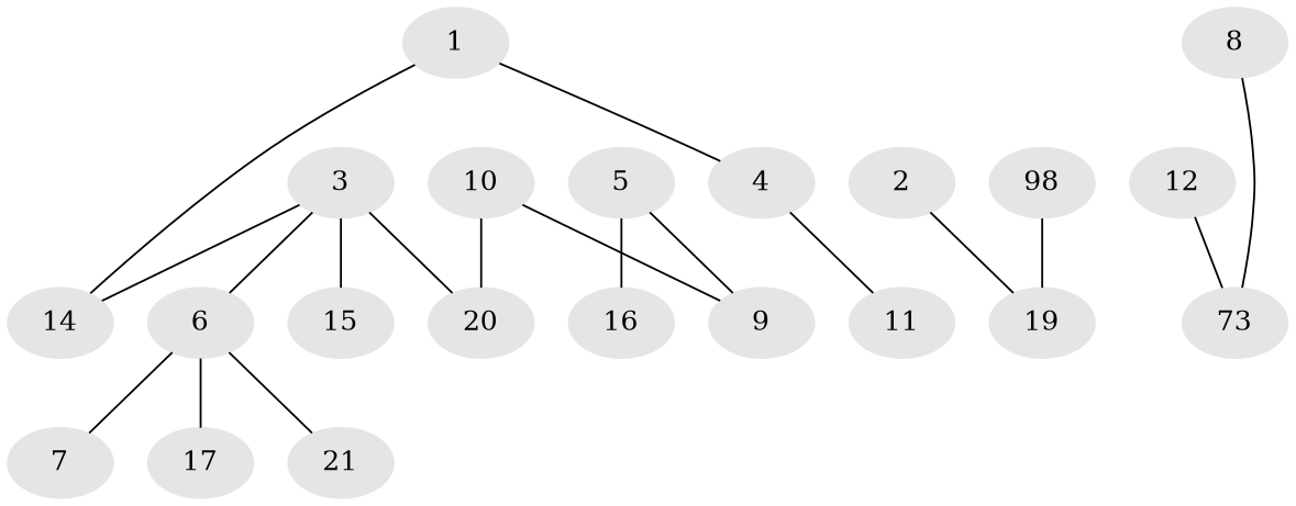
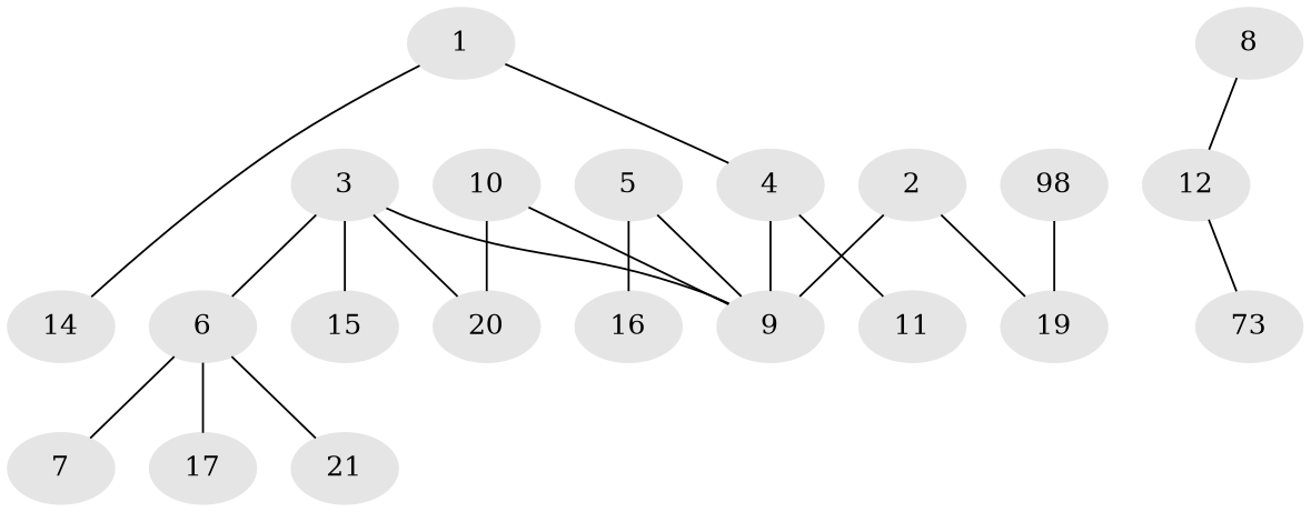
  graph {
    node [color=gray90 style=filled]
    edge [weight=1.0]
    1
    4
    14
    9
    11
    2
    19
    3
    6
    15
    20
    7
    17
    21
    5
    16
    8
    12
    n19 [label=73]
    10
    n21 [label=98]
    1 -- 4
    1 -- 14
+   4 -- 9
    4 -- 11
+   2 -- 9
    2 -- 19
-   3 -- 14
+   3 -- 9
    3 -- 6
    3 -- 15
    3 -- 20
    6 -- 7
    6 -- 17
    6 -- 21
    5 -- 9
    5 -- 16
-   8 -- n19
+   8 -- 12
    12 -- n19
    10 -- 9
    10 -- 20
    n21 -- 19
  }
